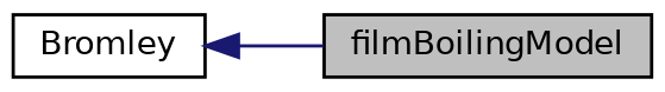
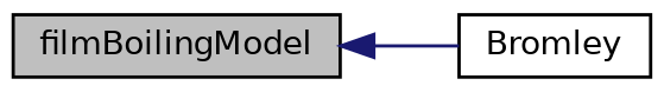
  digraph {
    rankdir=LR
    node [color=black fontname=Helvetica fontsize=10 shape=record]
    n1 [fillcolor=grey75 fontcolor=black height=0.2 label=filmBoilingModel style=filled width=0.4]
    n2 [height=0.2 label=Bromley width=0.4]
-   n2 -> n1 [color=midnightblue dir=back fontname=Helvetica fontsize=10 labelfontname=Helvetica labelfontsize=10 style=solid]
+   n1 -> n2 [color=midnightblue dir=back fontname=Helvetica fontsize=10 labelfontname=Helvetica labelfontsize=10 style=solid]
  }
